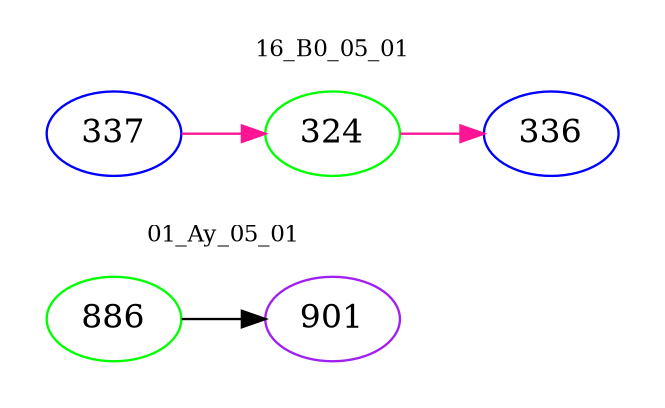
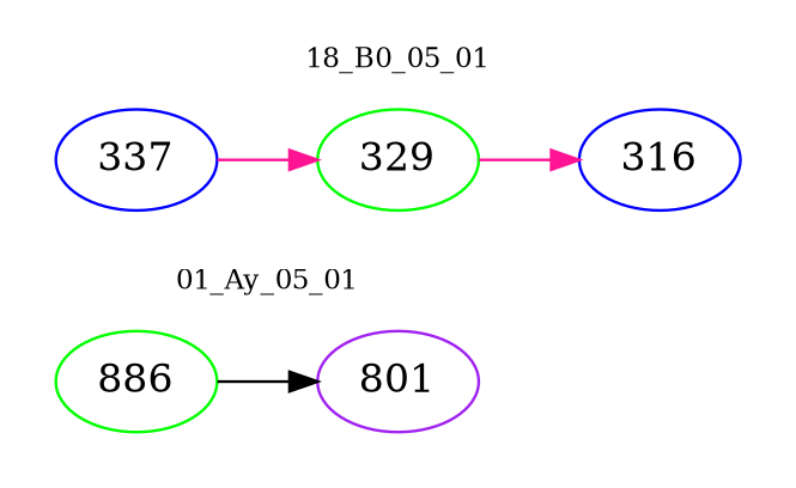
  digraph {
    rankdir=LR
    node [color=green]
    edge [color=deeppink]
    n1 [label=886]
-   n2 [color=purple label=901]
+   n2 [color=purple label=801]
    n3 [color=blue label=337]
-   n4 [label=324]
-   n5 [color=blue label=336]
+   n4 [label=329]
+   n5 [color=blue label=316]
    subgraph cluster_1 {
      color=white
      fontsize=10
      label="01_Ay_05_01"
      n1
      n2
    }
    subgraph cluster_2 {
      color=white
      fontsize=10
-     label="16_B0_05_01"
+     label="18_B0_05_01"
      n3
      n4
      n5
    }
    n1 -> n2 [color=black]
    n3 -> n4
    n4 -> n5
  }
